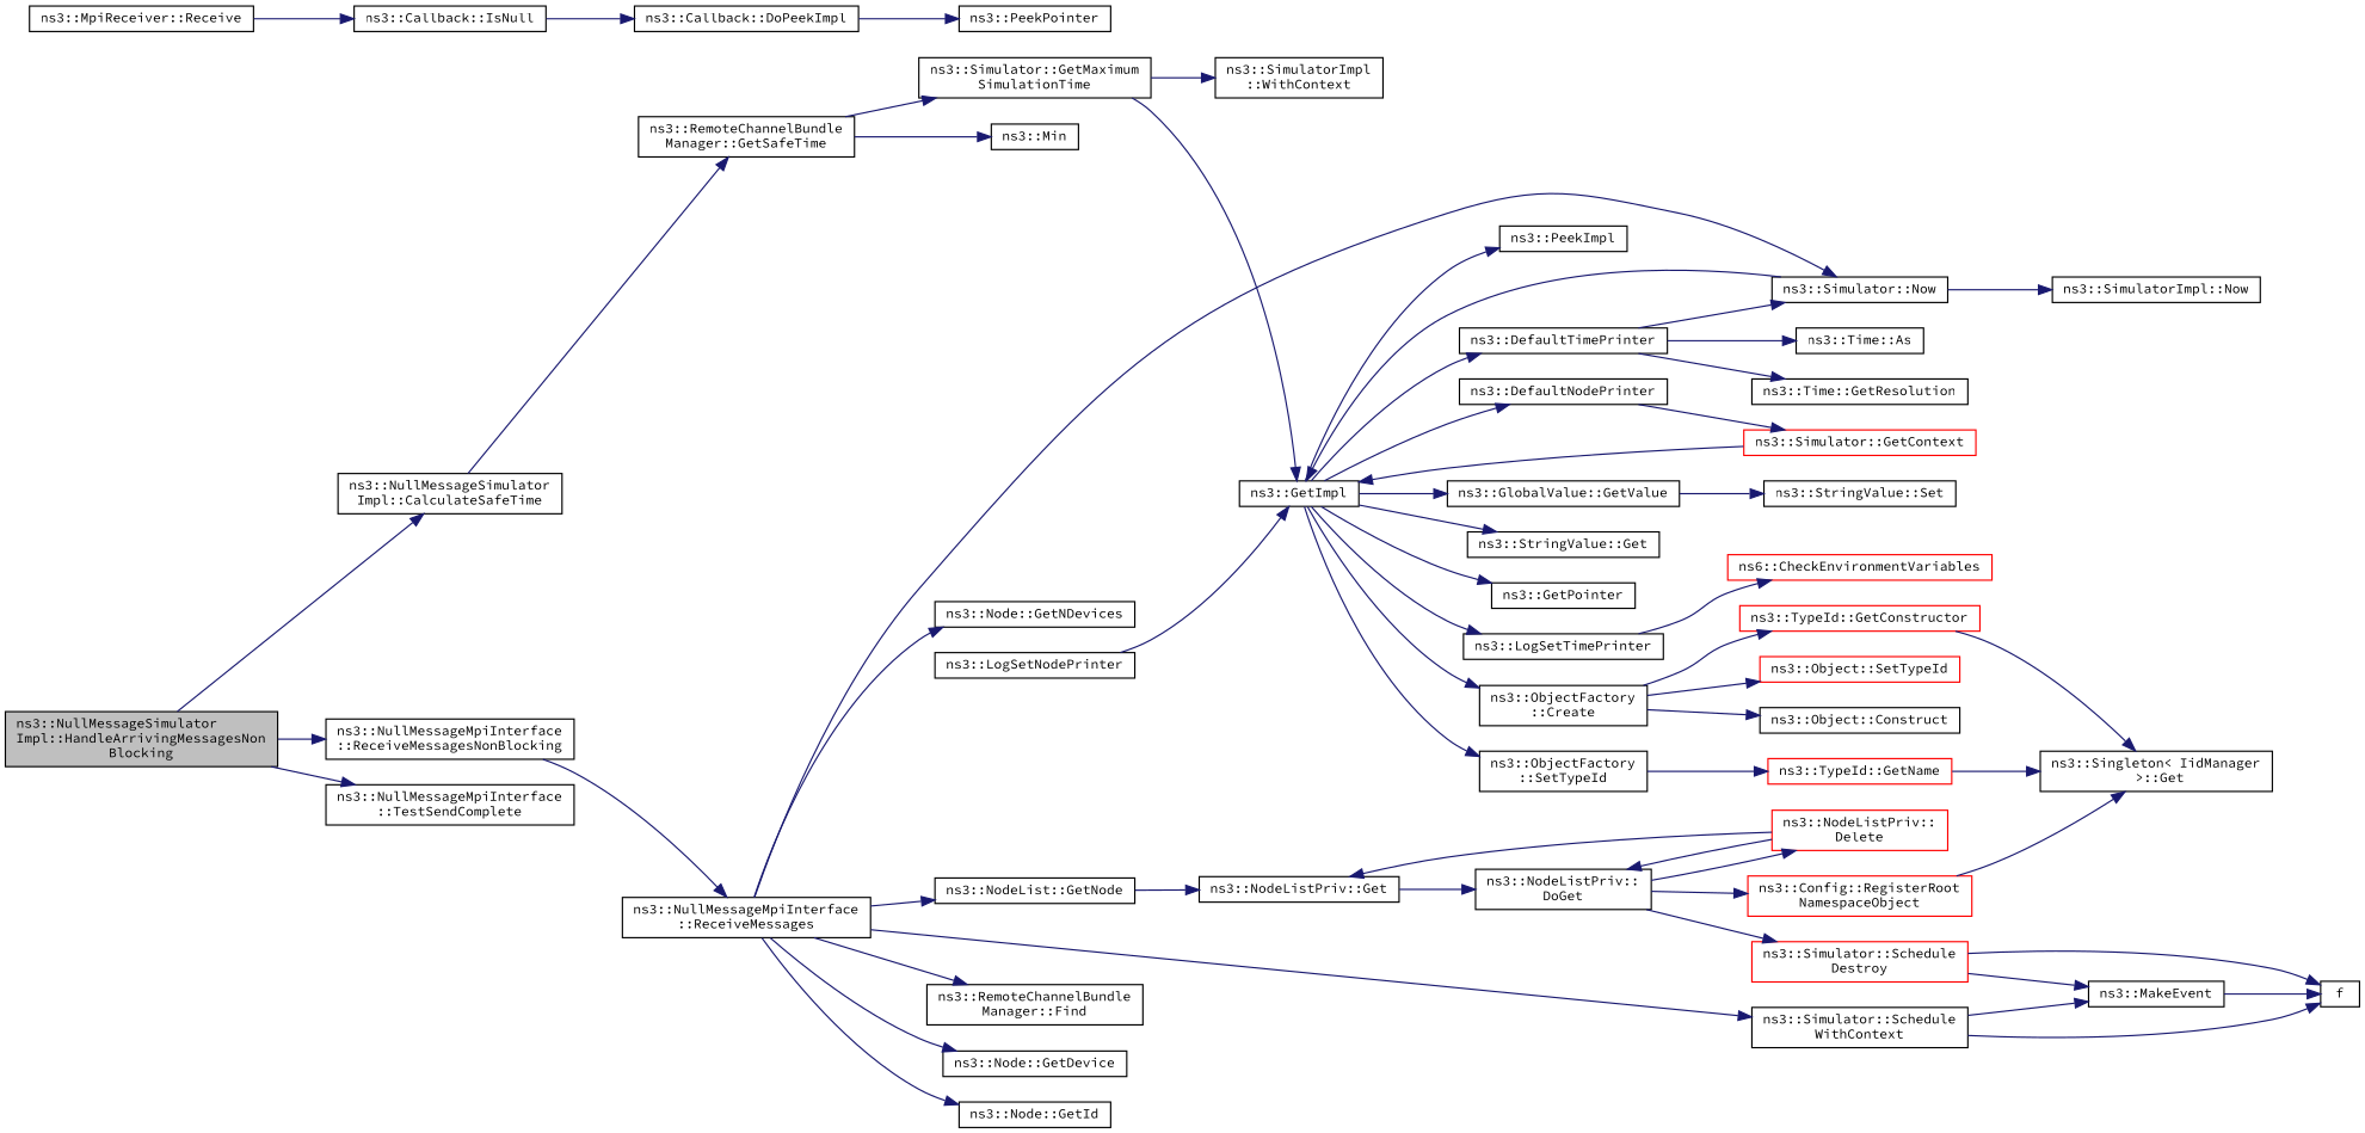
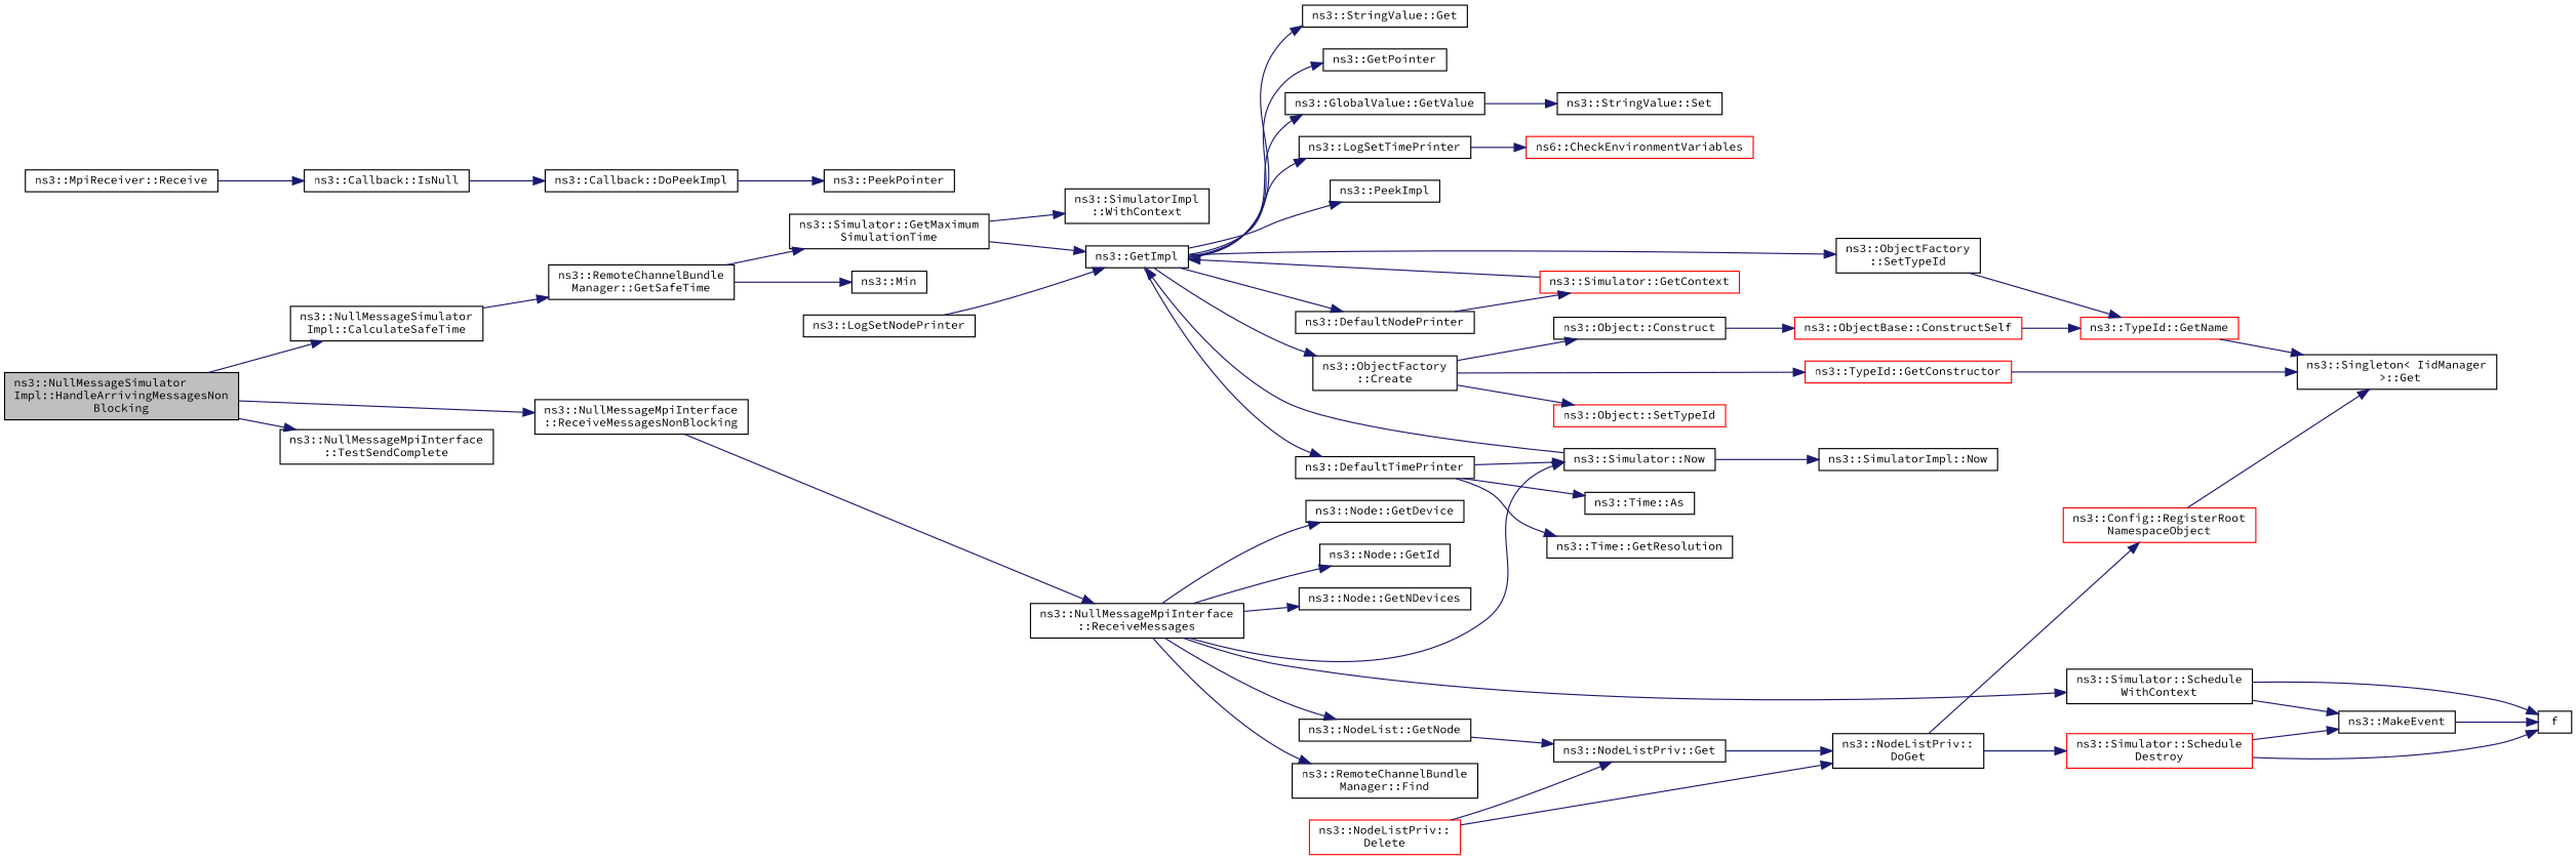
  digraph {
    fontname="Source Code Pro"
    rankdir=LR
    node [color=black fillcolor=white fontname="Source Code Pro" fontsize=10 shape=record style=filled]
    edge [color=midnightblue fontname="Source Code Pro" fontsize=10 labelfontname=Helvetica labelfontsize=10 style=solid]
    n1 [fillcolor=grey75 fontcolor=black height=0.2 label="ns3::NullMessageSimulator\lImpl::HandleArrivingMessagesNon\lBlocking" width=0.4]
    n2 [height=0.2 label="ns3::NullMessageSimulator\lImpl::CalculateSafeTime" width=0.4]
    n3 [height=0.2 label="ns3::NullMessageMpiInterface\l::ReceiveMessagesNonBlocking" width=0.4]
    n4 [height=0.2 label="ns3::NullMessageMpiInterface\l::TestSendComplete" width=0.4]
    n5 [height=0.2 label="ns3::RemoteChannelBundle\lManager::GetSafeTime" width=0.4]
    n6 [height=0.2 label="ns3::NullMessageMpiInterface\l::ReceiveMessages" width=0.4]
    n7 [height=0.2 label="ns3::Simulator::GetMaximum\lSimulationTime" width=0.4]
    n8 [height=0.2 label="ns3::Min" width=0.4]
    n9 [height=0.2 label="ns3::GetImpl" width=0.4]
    n10 [height=0.2 label="ns3::SimulatorImpl\l::WithContext" width=0.4]
    n11 [height=0.2 label="ns3::ObjectFactory\l::Create" width=0.4]
    n12 [height=0.2 label="ns3::DefaultNodePrinter" width=0.4]
    n13 [height=0.2 label="ns3::DefaultTimePrinter" width=0.4]
    n14 [height=0.2 label="ns3::StringValue::Get" width=0.4]
    n15 [height=0.2 label="ns3::GetPointer" width=0.4]
    n16 [height=0.2 label="ns3::GlobalValue::GetValue" width=0.4]
    n17 [height=0.2 label="ns3::LogSetTimePrinter" width=0.4]
    n18 [height=0.2 label="ns3::PeekImpl" width=0.4]
    n19 [height=0.2 label="ns3::ObjectFactory\l::SetTypeId" width=0.4]
    n20 [height=0.2 label="ns3::Object::Construct" width=0.4]
    n21 [color=red height=0.2 label="ns3::TypeId::GetConstructor" width=0.4]
    n22 [color=red height=0.2 label="ns3::Object::SetTypeId" width=0.4]
    n23 [color=red height=0.2 label="ns3::Simulator::GetContext" width=0.4]
    n24 [height=0.2 label="ns3::Time::As" width=0.4]
    n25 [height=0.2 label="ns3::Time::GetResolution" width=0.4]
    n26 [height=0.2 label="ns3::Simulator::Now" width=0.4]
    n27 [height=0.2 label="ns3::StringValue::Set" width=0.4]
    n28 [height=0.2 label="ns3::LogSetNodePrinter" width=0.4]
    n29 [color=red height=0.2 label="ns6::CheckEnvironmentVariables" width=0.4]
    n30 [color=red height=0.2 label="ns3::TypeId::GetName" width=0.4]
+   n31 [color=red height=0.2 label="ns3::ObjectBase::ConstructSelf" width=0.4]
    n32 [height=0.2 label="ns3::Singleton\< IidManager\l \>::Get" width=0.4]
    n33 [height=0.2 label="ns3::SimulatorImpl::Now" width=0.4]
    n34 [height=0.2 label="ns3::RemoteChannelBundle\lManager::Find" width=0.4]
    n35 [height=0.2 label="ns3::Node::GetDevice" width=0.4]
    n36 [height=0.2 label="ns3::Node::GetId" width=0.4]
    n37 [height=0.2 label="ns3::Node::GetNDevices" width=0.4]
    n38 [height=0.2 label="ns3::NodeList::GetNode" width=0.4]
    n39 [height=0.2 label="ns3::Simulator::Schedule\lWithContext" width=0.4]
    n40 [height=0.2 label="ns3::NodeListPriv::Get" width=0.4]
    n41 [height=0.2 label="ns3::MpiReceiver::Receive" width=0.4]
    n42 [height=0.2 label="ns3::Callback::IsNull" width=0.4]
    n43 [height=0.2 label=f width=0.4]
    n44 [height=0.2 label="ns3::MakeEvent" width=0.4]
    n45 [height=0.2 label="ns3::NodeListPriv::\lDoGet" width=0.4]
    n46 [color=red height=0.2 label="ns3::NodeListPriv::\lDelete" width=0.4]
    n47 [color=red height=0.2 label="ns3::Config::RegisterRoot\lNamespaceObject" width=0.4]
    n48 [color=red height=0.2 label="ns3::Simulator::Schedule\lDestroy" width=0.4]
    n49 [height=0.2 label="ns3::Callback::DoPeekImpl" width=0.4]
    n50 [height=0.2 label="ns3::PeekPointer" width=0.4]
    n1 -> n2
    n1 -> n3
    n1 -> n4
    n2 -> n5
    n3 -> n6
    n5 -> n7
    n5 -> n8
    n6 -> n26
    n6 -> n34
    n6 -> n35
    n6 -> n36
    n6 -> n37
    n6 -> n38
    n6 -> n39
    n7 -> n9
    n7 -> n10
    n9 -> n11
    n9 -> n12
    n9 -> n13
    n9 -> n14
    n9 -> n15
    n9 -> n16
    n9 -> n17
    n9 -> n18
    n9 -> n19
    n11 -> n20
    n11 -> n21
    n11 -> n22
    n12 -> n23
    n13 -> n24
    n13 -> n25
    n13 -> n26
    n16 -> n27
    n17 -> n29
    n19 -> n30
+   n20 -> n31
    n21 -> n32
    n23 -> n9
    n26 -> n9
    n26 -> n33
    n28 -> n9
    n30 -> n32
+   n31 -> n30
    n38 -> n40
    n39 -> n43
    n39 -> n44
    n40 -> n45
    n41 -> n42
    n42 -> n49
    n44 -> n43
-   n45 -> n46
    n45 -> n47
    n45 -> n48
    n46 -> n40
    n46 -> n45
    n47 -> n32
    n48 -> n43
    n48 -> n44
    n49 -> n50
  }
